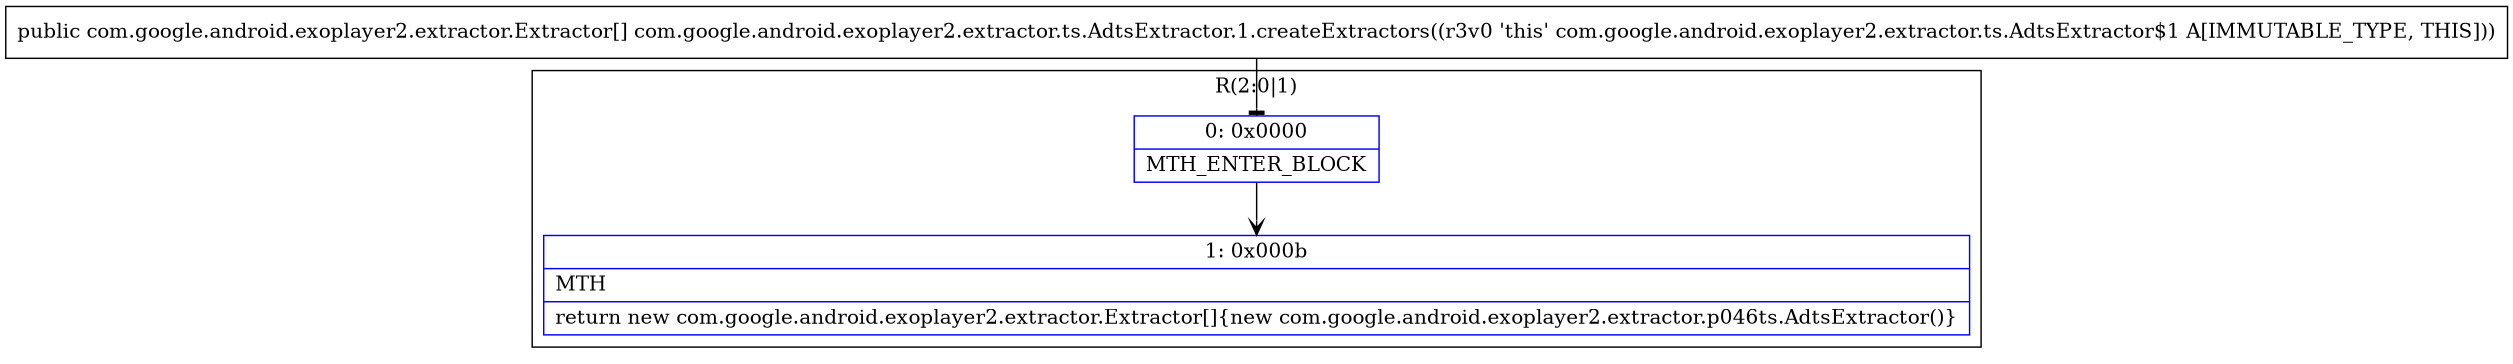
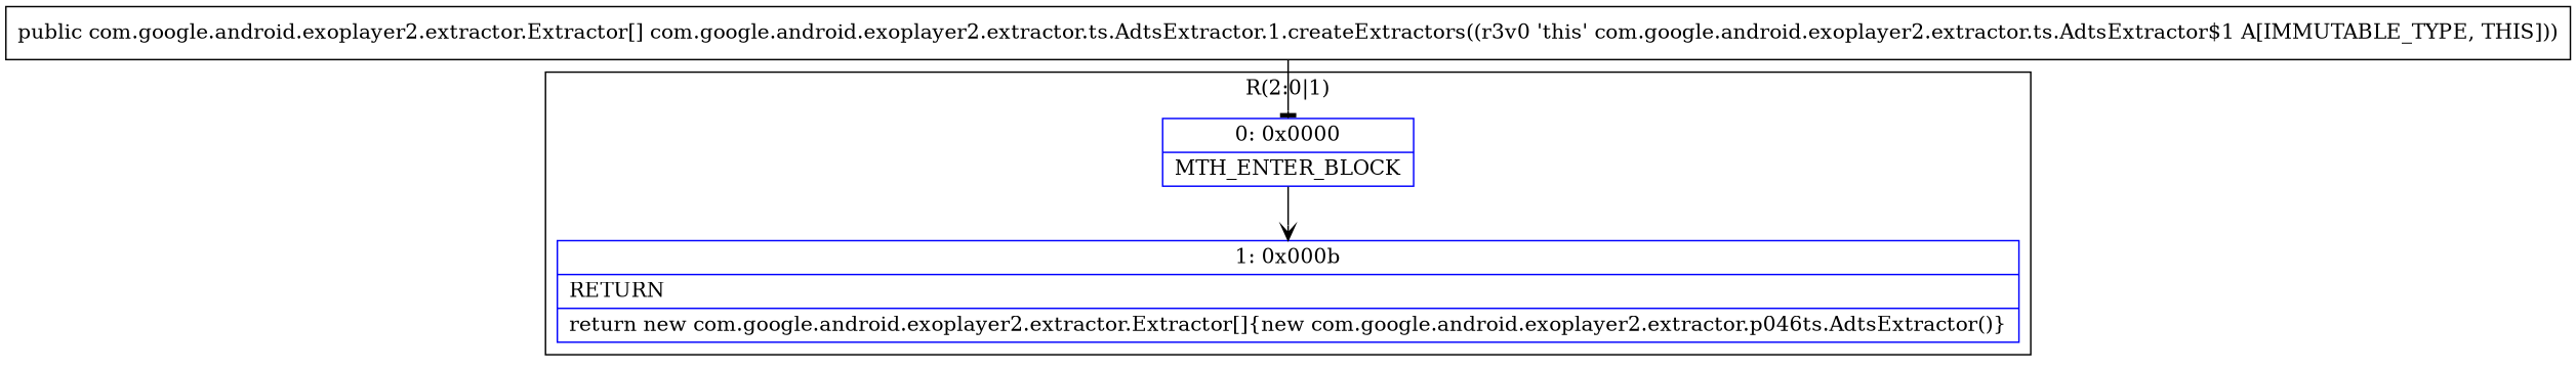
  digraph {
    node [color=blue shape=record]
    n1 [label="{0\:\ 0x0000|MTH_ENTER_BLOCK\l}"]
-   n2 [label="{1\:\ 0x000b|MTH\l|return new com.google.android.exoplayer2.extractor.Extractor[]\{new com.google.android.exoplayer2.extractor.p046ts.AdtsExtractor()\}\l}"]
+   n2 [label="{1\:\ 0x000b|RETURN\l|return new com.google.android.exoplayer2.extractor.Extractor[]\{new com.google.android.exoplayer2.extractor.p046ts.AdtsExtractor()\}\l}"]
    n3 [label="{public com.google.android.exoplayer2.extractor.Extractor[] com.google.android.exoplayer2.extractor.ts.AdtsExtractor.1.createExtractors((r3v0 'this' com.google.android.exoplayer2.extractor.ts.AdtsExtractor$1 A[IMMUTABLE_TYPE, THIS])) }" color=""]
    subgraph cluster_1 {
      label="R(2:0|1)"
      n1
      n2
    }
    n1 -> n2 [arrowhead=vee]
    n3 -> n1 [arrowhead=tee]
  }
